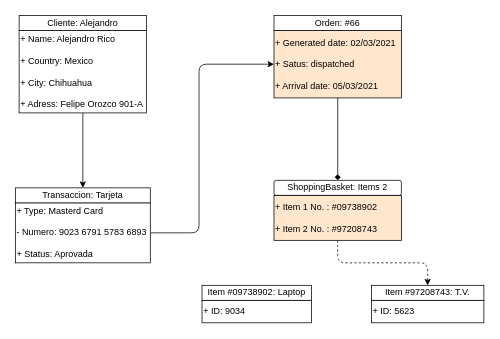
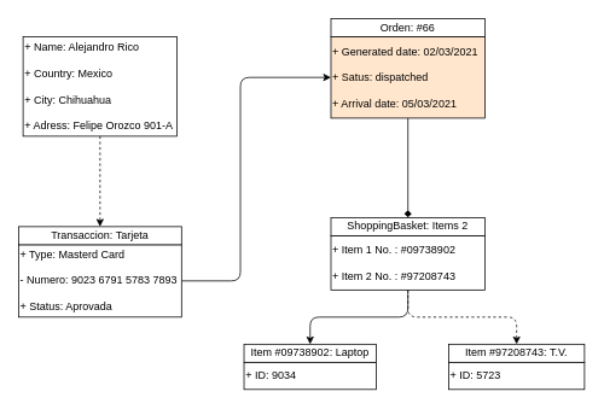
  <mxCell id="0" />
  <mxCell id="1" parent="0" />
- <mxCell id="2" value="" style="edgeStyle=orthogonalEdgeStyle;rounded=0;orthogonalLoop=1;jettySize=auto;html=1;" parent="1" source="3" target="7" edge="1"><mxGeometry relative="1" as="geometry" /></mxCell>
+ <mxCell id="2" value="" style="edgeStyle=orthogonalEdgeStyle;rounded=0;orthogonalLoop=1;jettySize=auto;html=1;dashed=1;" parent="1" source="3" target="7" edge="1"><mxGeometry relative="1" as="geometry" /></mxCell>
  <mxCell id="3" value="+ Name: Alejandro Rico&lt;br&gt;&lt;br&gt;+ Country: Mexico&lt;br&gt;&lt;br&gt;+ City: Chihuahua&lt;br&gt;&lt;br&gt;+ Adress: Felipe Orozco 901-A" style="rounded=0;whiteSpace=wrap;html=1;align=left;" parent="1" vertex="1"><mxGeometry x="25" y="40" width="170" height="110" as="geometry" /></mxCell>
- <mxCell id="4" value="Cliente: Alejandro" style="rounded=0;whiteSpace=wrap;html=1;gradientColor=none;fillColor=#FFFFFF;" parent="1" vertex="1"><mxGeometry x="25" y="20" width="170" height="20" as="geometry" /></mxCell>
  <mxCell id="5" style="edgeStyle=orthogonalEdgeStyle;rounded=1;orthogonalLoop=1;jettySize=auto;html=1;entryX=0;entryY=0.5;entryDx=0;entryDy=0;" parent="1" source="6" target="9" edge="1"><mxGeometry relative="1" as="geometry"><Array as="points"><mxPoint x="265" y="310" /><mxPoint x="265" y="85" /></Array></mxGeometry></mxCell>
- <mxCell id="6" value="+ Type: Masterd Card&lt;br&gt;&lt;br&gt;- Numero: 9023 6791 5783 6893&lt;br&gt;&lt;br&gt;+ Status: Aprovada" style="rounded=0;whiteSpace=wrap;html=1;align=left;" parent="1" vertex="1"><mxGeometry x="20" y="270" width="180" height="80" as="geometry" /></mxCell>
+ <mxCell id="6" value="+ Type: Masterd Card&lt;br&gt;&lt;br&gt;- Numero: 9023 6791 5783 7893&lt;br&gt;&lt;br&gt;+ Status: Aprovada" style="rounded=0;whiteSpace=wrap;html=1;align=left;" parent="1" vertex="1"><mxGeometry x="20" y="270" width="180" height="80" as="geometry" /></mxCell>
  <mxCell id="7" value="Transaccion: Tarjeta" style="rounded=0;whiteSpace=wrap;html=1;gradientColor=none;fillColor=#FFFFFF;" parent="1" vertex="1"><mxGeometry x="20" y="250" width="180" height="20" as="geometry" /></mxCell>
  <mxCell id="8" value="" style="edgeStyle=orthogonalEdgeStyle;rounded=1;orthogonalLoop=1;jettySize=auto;html=1;endArrow=diamond;" parent="1" source="9" target="14" edge="1"><mxGeometry relative="1" as="geometry" /></mxCell>
  <mxCell id="9" value="+ Generated date: 02/03/2021&lt;br&gt;&lt;br&gt;+ Satus: dispatched&lt;br&gt;&lt;br&gt;+ Arrival date: 05/03/2021" style="rounded=0;whiteSpace=wrap;html=1;align=left;fillColor=#ffe6cc;" parent="1" vertex="1"><mxGeometry x="365" y="40" width="170" height="90" as="geometry" /></mxCell>
  <mxCell id="10" value="Orden: #66" style="rounded=0;whiteSpace=wrap;html=1;gradientColor=none;fillColor=#FFFFFF;" parent="1" vertex="1"><mxGeometry x="365" y="20" width="170" height="20" as="geometry" /></mxCell>
- <mxCell id="11" style="edgeStyle=orthogonalEdgeStyle;rounded=1;orthogonalLoop=1;jettySize=auto;html=1;" parent="1" source="13" target="14" edge="1"><mxGeometry relative="1" as="geometry" /></mxCell>
+ <mxCell id="11" style="edgeStyle=orthogonalEdgeStyle;rounded=1;orthogonalLoop=1;jettySize=auto;html=1;entryX=0.5;entryY=0;entryDx=0;entryDy=0;" parent="1" source="13" target="17" edge="1"><mxGeometry relative="1" as="geometry" /></mxCell>
  <mxCell id="12" style="edgeStyle=orthogonalEdgeStyle;rounded=1;orthogonalLoop=1;jettySize=auto;html=1;entryX=0.5;entryY=0;entryDx=0;entryDy=0;dashed=1;" parent="1" source="13" target="20" edge="1"><mxGeometry relative="1" as="geometry" /></mxCell>
- <mxCell id="13" value="+ Item 1 No. : #09738902&lt;br&gt;&lt;br&gt;+ Item 2 No. : #97208743" style="rounded=0;whiteSpace=wrap;html=1;align=left;fillColor=#ffe6cc;" parent="1" vertex="1"><mxGeometry x="365" y="260" width="170" height="60" as="geometry" /></mxCell>
- <mxCell id="14" value="ShoppingBasket: Items 2" style="whiteSpace=wrap;html=1;gradientColor=none;fillColor=#FFFFFF;rounded=1;" parent="1" vertex="1"><mxGeometry x="365" y="240" width="170" height="20" as="geometry" /></mxCell>
+ <mxCell id="13" value="+ Item 1 No. : #09738902&lt;br&gt;&lt;br&gt;+ Item 2 No. : #97208743" style="rounded=0;whiteSpace=wrap;html=1;align=left;" parent="1" vertex="1"><mxGeometry x="365" y="260" width="170" height="60" as="geometry" /></mxCell>
+ <mxCell id="14" value="ShoppingBasket: Items 2" style="rounded=0;whiteSpace=wrap;html=1;gradientColor=none;fillColor=#FFFFFF;" parent="1" vertex="1"><mxGeometry x="365" y="240" width="170" height="20" as="geometry" /></mxCell>
  <mxCell id="15" value="" style="group" parent="1" vertex="1" connectable="0"><mxGeometry x="269" y="380" width="146" height="50" as="geometry" /></mxCell>
  <mxCell id="16" value="+ ID: 9034" style="rounded=0;whiteSpace=wrap;html=1;align=left;" parent="15" vertex="1"><mxGeometry y="20" width="146" height="30" as="geometry" /></mxCell>
  <mxCell id="17" value="Item&amp;nbsp;&lt;span style=&quot;text-align: left&quot;&gt;#09738902&lt;/span&gt;: Laptop" style="rounded=0;whiteSpace=wrap;html=1;gradientColor=none;fillColor=#FFFFFF;" parent="15" vertex="1"><mxGeometry width="146" height="20" as="geometry" /></mxCell>
  <mxCell id="18" value="" style="group" parent="1" vertex="1" connectable="0"><mxGeometry x="495" y="380" width="150" height="50" as="geometry" /></mxCell>
- <mxCell id="19" value="+ ID: 5623" style="rounded=0;whiteSpace=wrap;html=1;align=left;" parent="18" vertex="1"><mxGeometry y="20" width="150" height="30" as="geometry" /></mxCell>
+ <mxCell id="19" value="+ ID: 5723" style="rounded=0;whiteSpace=wrap;html=1;align=left;" parent="18" vertex="1"><mxGeometry y="20" width="150" height="30" as="geometry" /></mxCell>
  <mxCell id="20" value="Item&amp;nbsp;&lt;span style=&quot;text-align: left&quot;&gt;#97208743:&amp;nbsp;&lt;/span&gt;T.V." style="rounded=0;whiteSpace=wrap;html=1;gradientColor=none;fillColor=#FFFFFF;" parent="18" vertex="1"><mxGeometry width="150" height="20" as="geometry" /></mxCell>
